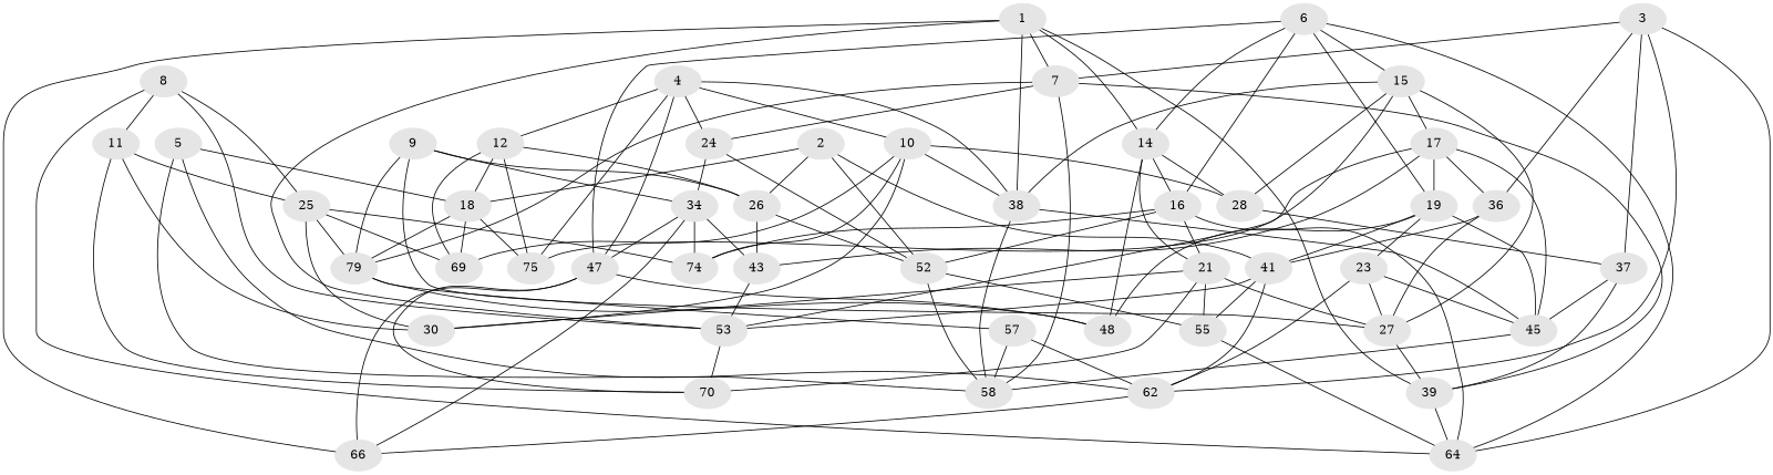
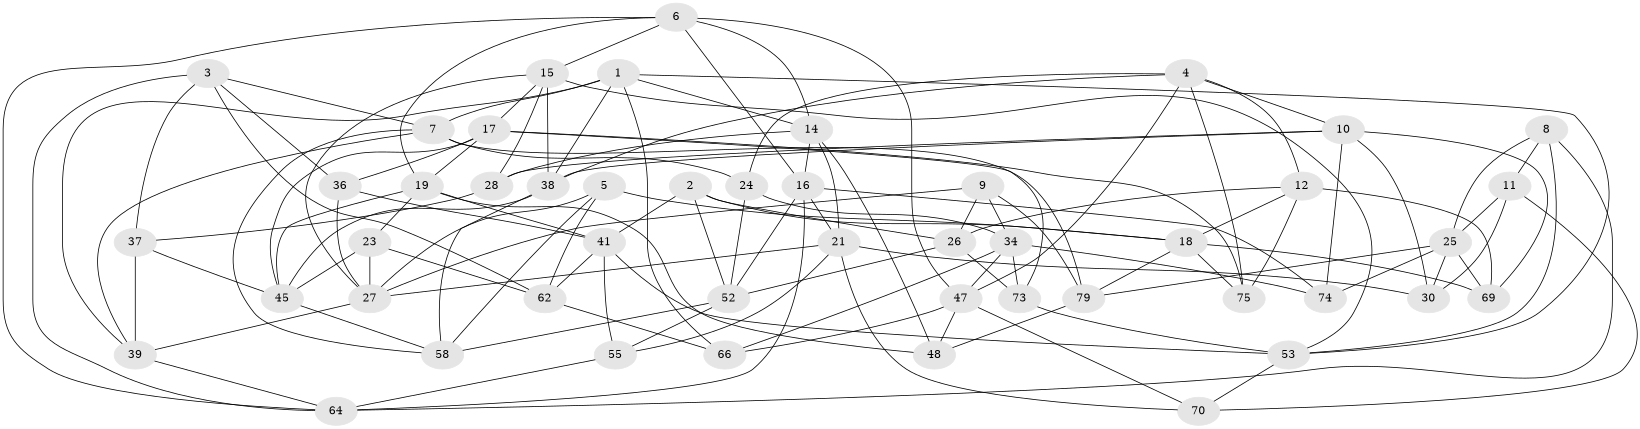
  graph {
    node [color=gray90 style=filled]
    1 [super="+20"]
    7 [super="+35"]
    14 [super="+77"]
    38 [super="+56"]
    39 [super="+71"]
    53 [super="+60"]
    66
    24
    58 [super="+72"]
    n10 [label=79 super="+61"]
    16 [super="+33"]
    28
    21 [super="+59"]
    48
    45 [super="+51"]
    64 [super="+68"]
    70
    18 [super="+67"]
    75
    69
    2
    26 [super="+40"]
    41 [super="+44"]
    52 [super="+78"]
-   43
+   43 [label=73]
    62 [super="+65"]
    55
    3 [super="+76"]
    36
    37
    27 [super="+73"]
-   57
    4 [super="+63"]
    10 [super="+22"]
    12 [super="+54"]
    47 [super="+50"]
    30
    74
    34 [super="+46"]
    5
    6 [super="+13"]
    15 [super="+42"]
    19 [super="+49"]
    17 [super="+32"]
    23
    8
    11
    25 [super="+31"]
    9
    1 -- 7
    1 -- 14
    1 -- 38
    1 -- 39
    1 -- 53
    1 -- 66
    7 -- 39
    7 -- 24
    7 -- 58
    7 -- n10
    14 -- 16
    14 -- 28
    14 -- 21
    14 -- 48
    38 -- 58
    38 -- 45
    39 -- 64
    53 -- 70
    24 -- 52
    24 -- 34
    n10 -- 48
-   n10 -- 57
    16 -- 21
    16 -- 64
    16 -- 52
    16 -- 74
    28 -- 37
    21 -- 70
    21 -- 55
    21 -- 27
    21 -- 30
    45 -- 58
    18 -- n10
    18 -- 75
    18 -- 69
    2 -- 18
    2 -- 26
    2 -- 41
    2 -- 52
    26 -- 52
    26 -- 43
    41 -- 53
    41 -- 62
    41 -- 55
    52 -- 58
    52 -- 55
    43 -- 53
    62 -- 66
    55 -- 64
    3 -- 7
    3 -- 64
    3 -- 62
    3 -- 36
    3 -- 37
    36 -- 41
    36 -- 27
    37 -- 39
    37 -- 45
    27 -- 39
-   57 -- 58
-   57 -- 62
    4 -- 38
    4 -- 24
    4 -- 75
    4 -- 10
    4 -- 12
    4 -- 47
    10 -- 38
    10 -- 28
    10 -- 69
    10 -- 30
    10 -- 74
    12 -- 18
    12 -- 75
    12 -- 69
    12 -- 26 [weight=2]
    47 -- 66
    47 -- 48
    47 -- 70
    34 -- 66
    34 -- 43
    34 -- 47
    34 -- 74
    5 -- 58
    5 -- 18
    5 -- 62
+   5 -- 27
    6 -- 14
    6 -- 16
    6 -- 64
    6 -- 47
    6 -- 15
    6 -- 19
    15 -- 38
    15 -- 53
    15 -- 28
    15 -- 27
    15 -- 17
    19 -- 48
    19 -- 45
    19 -- 41
    19 -- 23
    17 -- 45
    17 -- 75
    17 -- 43
    17 -- 36
    17 -- 19
    23 -- 45
    23 -- 62
    23 -- 27
    8 -- 53
    8 -- 64
    8 -- 11
    8 -- 25
    11 -- 70
    11 -- 30
    11 -- 25
    25 -- n10
    25 -- 69
    25 -- 30
    25 -- 74
    9 -- n10
    9 -- 26
    9 -- 27
    9 -- 34
  }
